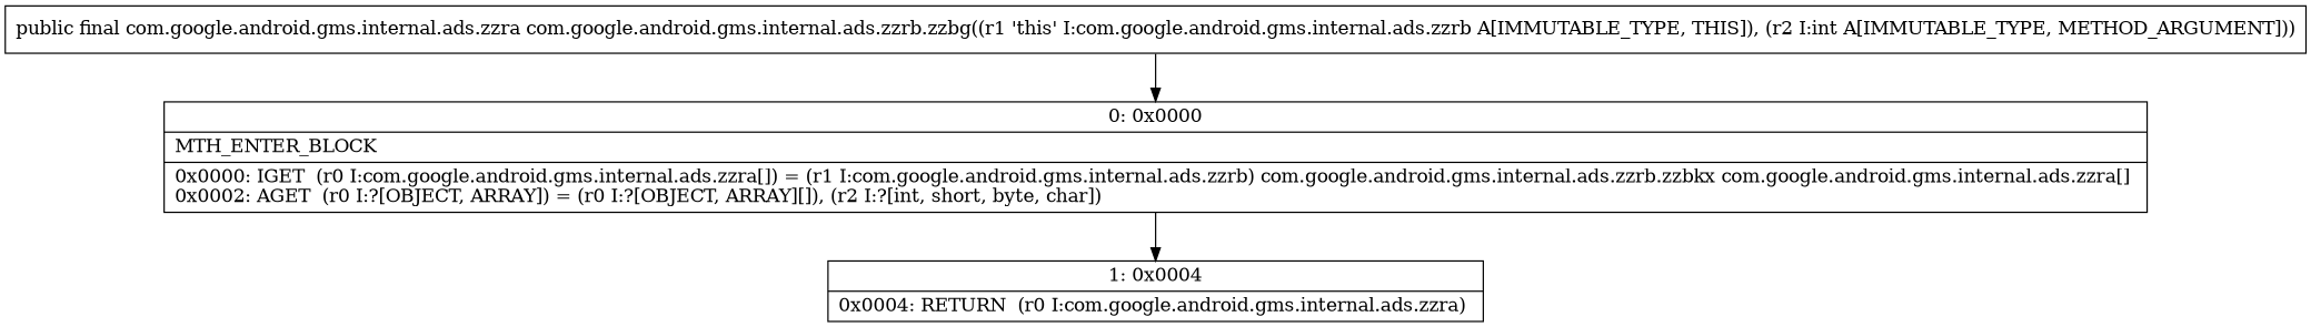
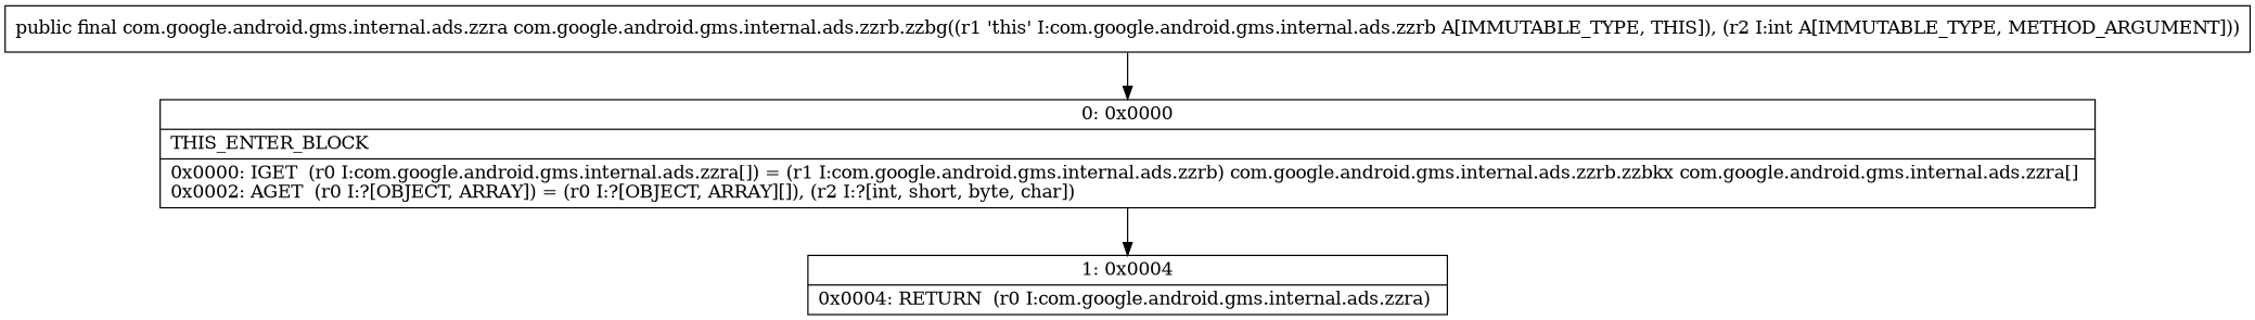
  digraph {
    node [shape=record]
-   n1 [label="{0\:\ 0x0000|MTH_ENTER_BLOCK\l|0x0000: IGET  (r0 I:com.google.android.gms.internal.ads.zzra[]) = (r1 I:com.google.android.gms.internal.ads.zzrb) com.google.android.gms.internal.ads.zzrb.zzbkx com.google.android.gms.internal.ads.zzra[] \l0x0002: AGET  (r0 I:?[OBJECT, ARRAY]) = (r0 I:?[OBJECT, ARRAY][]), (r2 I:?[int, short, byte, char]) \l}"]
+   n1 [label="{0\:\ 0x0000|THIS_ENTER_BLOCK\l|0x0000: IGET  (r0 I:com.google.android.gms.internal.ads.zzra[]) = (r1 I:com.google.android.gms.internal.ads.zzrb) com.google.android.gms.internal.ads.zzrb.zzbkx com.google.android.gms.internal.ads.zzra[] \l0x0002: AGET  (r0 I:?[OBJECT, ARRAY]) = (r0 I:?[OBJECT, ARRAY][]), (r2 I:?[int, short, byte, char]) \l}"]
    n2 [label="{1\:\ 0x0004|0x0004: RETURN  (r0 I:com.google.android.gms.internal.ads.zzra) \l}"]
    n3 [label="{public final com.google.android.gms.internal.ads.zzra com.google.android.gms.internal.ads.zzrb.zzbg((r1 'this' I:com.google.android.gms.internal.ads.zzrb A[IMMUTABLE_TYPE, THIS]), (r2 I:int A[IMMUTABLE_TYPE, METHOD_ARGUMENT])) }"]
    n1 -> n2
    n3 -> n1
  }
